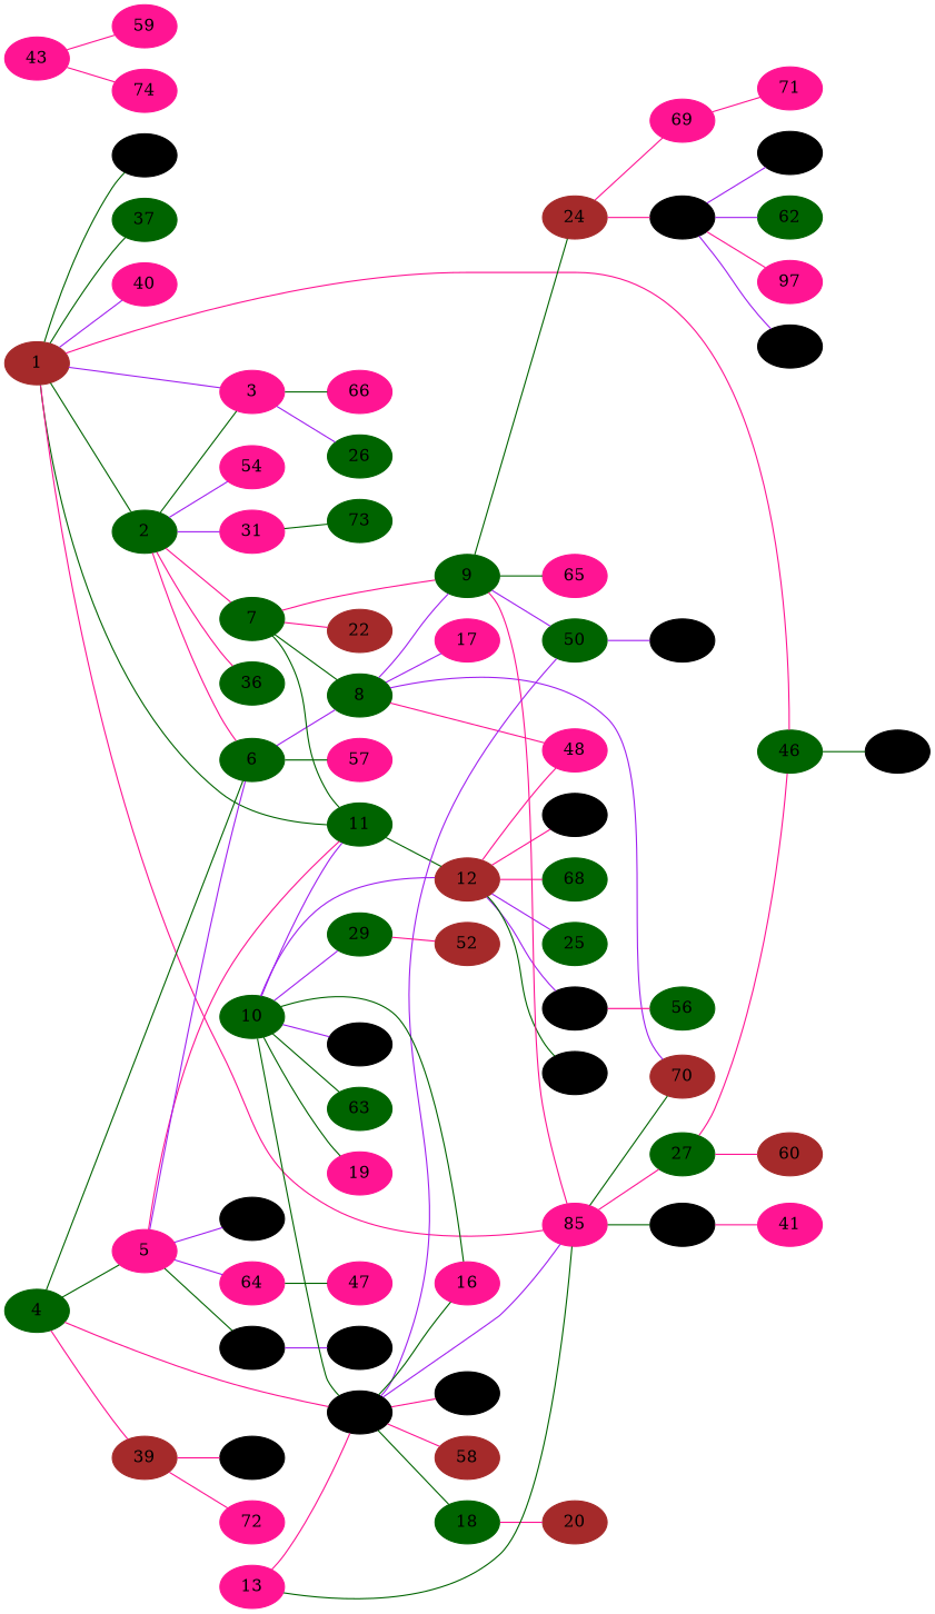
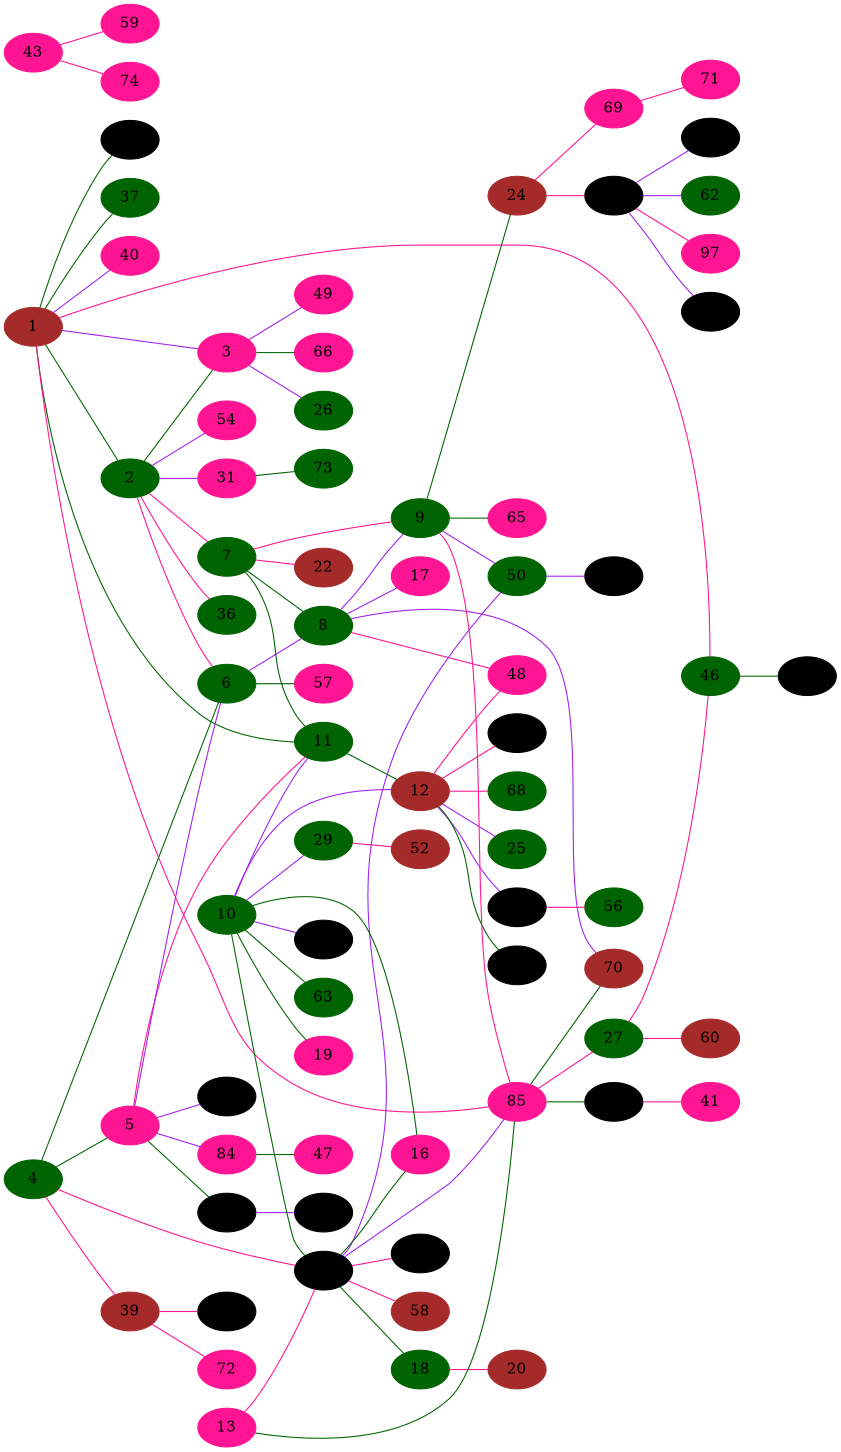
  graph {
    rankdir=LR
    node [color=deeppink style=filled]
    edge [color=deeppink]
    1 [color=brown]
    2 [color=darkgreen]
    3
    11 [color=darkgreen]
    n5 [label=85]
    35 [color=black]
    37 [color=darkgreen]
    40
    46 [color=darkgreen]
    6 [color=darkgreen]
    7 [color=darkgreen]
    31
    36 [color=darkgreen]
    54
    26 [color=darkgreen]
+   49
    66
    12 [color=brown]
    70 [color=brown]
    27 [color=darkgreen]
    34 [color=black]
    51 [color=black]
    8 [color=darkgreen]
    57
    9 [color=darkgreen]
    22 [color=brown]
    73 [color=darkgreen]
    4 [color=darkgreen]
    5
    14 [color=black]
    39 [color=brown]
    21 [color=black]
    28 [color=black]
-   64
+   64 [label=84]
    50 [color=darkgreen]
    16
    18 [color=darkgreen]
    42 [color=black]
    58 [color=brown]
    45 [color=black]
    72
    23 [color=black]
    43
    59
    74
    47
    17
    48
    24 [color=brown]
    65
    30 [color=black]
    69
    55 [color=black]
    10 [color=darkgreen]
    19
    29 [color=darkgreen]
    32 [color=black]
    63 [color=darkgreen]
    25 [color=darkgreen]
    33 [color=black]
    53 [color=black]
    61 [color=black]
    68 [color=darkgreen]
    52 [color=brown]
    56 [color=darkgreen]
    13
    20 [color=brown]
    60 [color=brown]
    41
    38 [color=black]
    44 [color=black]
    62 [color=darkgreen]
    n73 [label=97]
    71
    1 -- 2 [color=darkgreen]
    1 -- 3 [color=purple]
    1 -- 11 [color=darkgreen]
    1 -- n5
    1 -- 35 [color=darkgreen]
    1 -- 37 [color=darkgreen]
    1 -- 40 [color=purple]
    1 -- 46
    2 -- 3 [color=darkgreen]
    2 -- 6
    2 -- 7
    2 -- 31 [color=purple]
    2 -- 36
    2 -- 54 [color=purple]
    3 -- 26 [color=purple]
+   3 -- 49 [color=purple]
    3 -- 66 [color=darkgreen]
    11 -- 12 [color=darkgreen]
    n5 -- 70 [color=darkgreen]
    n5 -- 27
    n5 -- 34 [color=darkgreen]
    46 -- 51 [color=darkgreen]
    6 -- 8 [color=purple]
    6 -- 57 [color=darkgreen]
    7 -- 11 [color=darkgreen]
    7 -- 8 [color=darkgreen]
    7 -- 9
    7 -- 22
    31 -- 73 [color=darkgreen]
    12 -- 48
    12 -- 25 [color=purple]
    12 -- 33 [color=purple]
    12 -- 53 [color=darkgreen]
    12 -- 61
    12 -- 68
    27 -- 46
    27 -- 60
    34 -- 41
    8 -- 70 [color=purple]
    8 -- 9 [color=purple]
    8 -- 17 [color=purple]
    8 -- 48
    9 -- n5
    9 -- 50 [color=purple]
    9 -- 24 [color=darkgreen]
    9 -- 65 [color=darkgreen]
    4 -- 6 [color=darkgreen]
    4 -- 5 [color=darkgreen]
    4 -- 14
    4 -- 39
    5 -- 11
    5 -- 6 [color=purple]
    5 -- 21 [color=darkgreen]
    5 -- 28 [color=purple]
    5 -- 64 [color=purple]
    14 -- n5 [color=purple]
    14 -- 50 [color=purple]
    14 -- 16 [color=darkgreen]
    14 -- 18 [color=darkgreen]
    14 -- 42
    14 -- 58
    39 -- 45
    39 -- 72
    21 -- 23 [color=purple]
    64 -- 47 [color=darkgreen]
    50 -- 55 [color=purple]
    18 -- 20
    43 -- 59
    43 -- 74
    24 -- 30
    24 -- 69
    30 -- 38 [color=purple]
    30 -- 44 [color=purple]
    30 -- 62 [color=purple]
    30 -- n73
    69 -- 71
    10 -- 11 [color=purple]
    10 -- 12 [color=purple]
    10 -- 14 [color=darkgreen]
    10 -- 16 [color=darkgreen]
    10 -- 19 [color=darkgreen]
    10 -- 29 [color=purple]
    10 -- 32 [color=purple]
    10 -- 63 [color=darkgreen]
    29 -- 52
    33 -- 56
    13 -- n5 [color=darkgreen]
    13 -- 14
  }
